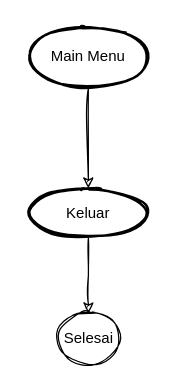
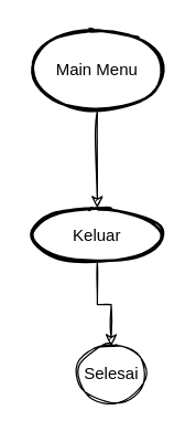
  <mxCell id="0" />
  <mxCell id="1" parent="0" />
- <mxCell id="2" value="Selesai" style="strokeWidth=1;html=1;shape=mxgraph.flowchart.start_2;whiteSpace=wrap;shadow=0;fontFamily=Helvetica;fontSize=12;fontColor=#000000;align=center;strokeColor=#000000;fillColor=#ffffff;sketch=1;" parent="1" vertex="1"><mxGeometry x="43.75" y="250" width="52.5" height="40" as="geometry" /></mxCell>
+ <mxCell id="2" value="Selesai" style="strokeWidth=1;html=1;shape=mxgraph.flowchart.start_2;whiteSpace=wrap;shadow=0;fontFamily=Helvetica;fontSize=12;fontColor=#000000;align=center;strokeColor=#000000;fillColor=#ffffff;sketch=1;" parent="1" vertex="1"><mxGeometry x="53.75" y="250" width="52.5" height="40" as="geometry" /></mxCell>
  <mxCell id="3" value="" style="edgeStyle=orthogonalEdgeStyle;rounded=0;orthogonalLoop=1;jettySize=auto;html=1;sketch=1;" parent="1" source="4" target="2" edge="1"><mxGeometry relative="1" as="geometry" /></mxCell>
  <mxCell id="4" value="Keluar" style="ellipse;whiteSpace=wrap;html=1;absoluteArcSize=1;arcSize=14;strokeWidth=2;sketch=1;" parent="1" vertex="1"><mxGeometry x="20" y="150" width="100" height="40" as="geometry" /></mxCell>
  <mxCell id="5" style="edgeStyle=orthogonalEdgeStyle;rounded=0;orthogonalLoop=1;jettySize=auto;html=1;exitX=0.5;exitY=1;exitDx=0;exitDy=0;exitPerimeter=0;entryX=0.5;entryY=0;entryDx=0;entryDy=0;sketch=1;" parent="1" source="6" target="4" edge="1"><mxGeometry relative="1" as="geometry" /></mxCell>
- <mxCell id="6" value="Main Menu" style="strokeWidth=2;html=1;shape=mxgraph.flowchart.start_2;whiteSpace=wrap;fontFamily=Helvetica;fontSize=12;fontColor=#000000;align=center;strokeColor=#000000;fillColor=#ffffff;sketch=1;" parent="1" vertex="1"><mxGeometry x="20" y="20" width="100" height="50" as="geometry" /></mxCell>
+ <mxCell id="6" value="Main Menu" style="strokeWidth=2;html=1;shape=mxgraph.flowchart.start_2;whiteSpace=wrap;fontFamily=Helvetica;fontSize=12;fontColor=#000000;align=center;strokeColor=#000000;fillColor=#ffffff;sketch=1;" parent="1" vertex="1"><mxGeometry x="20" y="20" width="100" height="60" as="geometry" /></mxCell>
